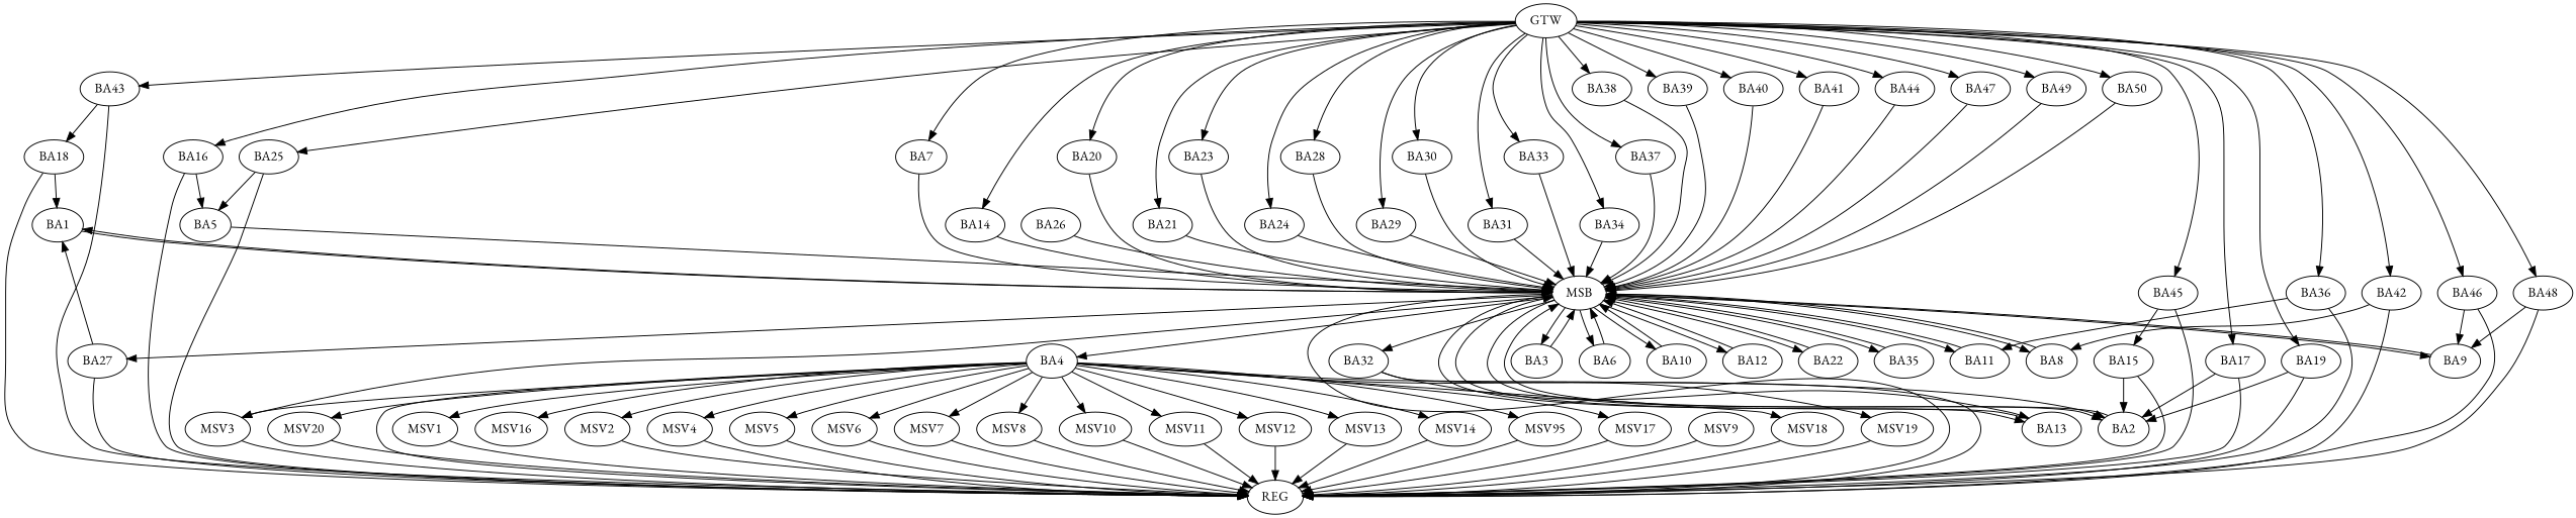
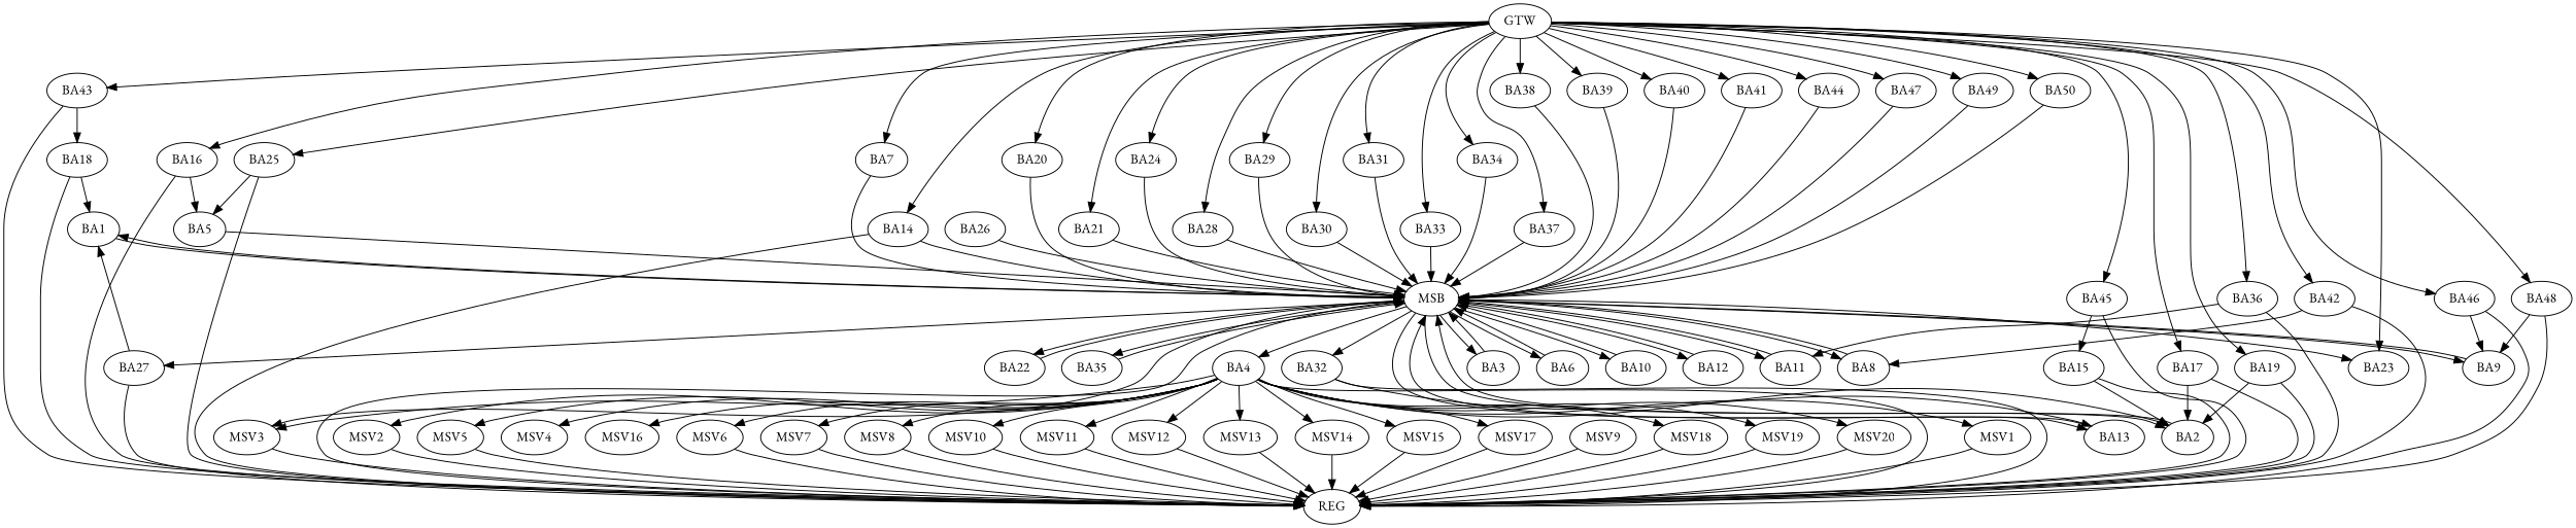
  strict digraph {
    fontname="EB Garamond"
    node [fontname="EB Garamond"]
    edge [fontname="EB Garamond"]
    n1 [label=BA1]
    n2 [label=MSB]
    n3 [label=BA2]
    n4 [label=BA3]
    n5 [label=BA4]
    n6 [label=REG]
    n7 [label=MSV3]
    n8 [label=BA6]
    n9 [label=BA8]
    n10 [label=BA9]
    n11 [label=BA10]
    n12 [label=BA11]
    n13 [label=BA12]
    n14 [label=BA13]
    n15 [label=BA22]
    n16 [label=BA27]
    n17 [label=BA32]
    n18 [label=BA35]
    n19 [label=MSV1]
    n20 [label=MSV2]
    n21 [label=MSV4]
    n22 [label=MSV5]
    n23 [label=MSV6]
    n24 [label=MSV7]
    n25 [label=MSV8]
    n26 [label=MSV10]
    n27 [label=MSV11]
    n28 [label=MSV12]
    n29 [label=MSV13]
    n30 [label=MSV14]
-   n31 [label=MSV95]
+   n31 [label=MSV15]
    n32 [label=MSV16]
    n33 [label=MSV17]
    n34 [label=MSV18]
    n35 [label=MSV19]
    n36 [label=MSV20]
    n37 [label=MSV9]
    n38 [label=BA5]
    n39 [label=BA7]
    n40 [label=BA14]
    n41 [label=BA15]
    n42 [label=BA16]
    n43 [label=BA17]
    n44 [label=BA18]
    n45 [label=BA19]
    n46 [label=BA20]
    n47 [label=BA21]
    n48 [label=BA23]
    n49 [label=BA24]
    n50 [label=BA25]
    n51 [label=BA26]
    n52 [label=BA28]
    n53 [label=BA29]
    n54 [label=BA30]
    n55 [label=BA31]
    n56 [label=BA33]
    n57 [label=BA34]
    n58 [label=BA36]
    n59 [label=BA37]
    n60 [label=BA38]
    n61 [label=BA39]
    n62 [label=BA40]
    n63 [label=BA41]
    n64 [label=BA42]
    n65 [label=BA43]
    n66 [label=BA44]
    n67 [label=BA45]
    n68 [label=BA46]
    n69 [label=BA47]
    n70 [label=BA48]
    n71 [label=BA49]
    n72 [label=BA50]
    n73 [label=GTW]
    n1 -> n2
    n2 -> n1
    n2 -> n3
    n2 -> n4
    n2 -> n5
    n2 -> n6
    n2 -> n7
    n2 -> n8
    n2 -> n9
    n2 -> n10
    n2 -> n11
    n2 -> n12
    n2 -> n13
    n2 -> n14
    n2 -> n15
    n2 -> n16
    n2 -> n17
    n2 -> n18
    n3 -> n2
    n4 -> n2
    n5 -> n3
    n5 -> n6
    n5 -> n7
    n5 -> n19
    n5 -> n20
    n5 -> n21
    n5 -> n22
    n5 -> n23
    n5 -> n24
    n5 -> n25
    n5 -> n26
    n5 -> n27
    n5 -> n28
    n5 -> n29
    n5 -> n30
    n5 -> n31
    n5 -> n32
    n5 -> n33
    n5 -> n34
    n5 -> n35
    n5 -> n36
    n7 -> n6
    n8 -> n2
    n9 -> n2
    n10 -> n2
    n11 -> n2
    n12 -> n2
    n13 -> n2
    n14 -> n2
    n15 -> n2
    n16 -> n1
    n16 -> n6
    n17 -> n6
    n17 -> n14
    n18 -> n2
    n19 -> n6
    n20 -> n6
-   n21 -> n6
+   n40 -> n6
    n22 -> n6
    n23 -> n6
    n24 -> n6
    n25 -> n6
    n26 -> n6
    n27 -> n6
    n28 -> n6
    n29 -> n6
    n30 -> n6
    n31 -> n6
    n33 -> n6
    n34 -> n6
    n35 -> n6
    n36 -> n6
    n37 -> n6
    n38 -> n2
    n39 -> n2
    n40 -> n2
    n41 -> n3
    n41 -> n6
    n42 -> n6
    n42 -> n38
    n43 -> n3
    n43 -> n6
    n44 -> n1
    n44 -> n6
    n45 -> n3
    n45 -> n6
    n46 -> n2
    n47 -> n2
-   n48 -> n2
+   n2 -> n48
    n49 -> n2
    n50 -> n6
    n50 -> n38
    n51 -> n2
    n52 -> n2
    n53 -> n2
    n54 -> n2
    n55 -> n2
    n56 -> n2
    n57 -> n2
    n58 -> n6
    n58 -> n12
    n59 -> n2
    n60 -> n2
    n61 -> n2
    n62 -> n2
    n63 -> n2
    n64 -> n6
    n64 -> n9
    n65 -> n6
    n65 -> n44
    n66 -> n2
    n67 -> n6
    n67 -> n41
    n68 -> n6
    n68 -> n10
    n69 -> n2
    n70 -> n6
    n70 -> n10
    n71 -> n2
    n72 -> n2
    n73 -> n39
    n73 -> n40
    n73 -> n42
    n73 -> n43
    n73 -> n45
    n73 -> n46
    n73 -> n47
    n73 -> n48
    n73 -> n49
    n73 -> n50
    n73 -> n52
    n73 -> n53
    n73 -> n54
    n73 -> n55
    n73 -> n56
    n73 -> n57
    n73 -> n58
    n73 -> n59
    n73 -> n60
    n73 -> n61
    n73 -> n62
    n73 -> n63
    n73 -> n64
    n73 -> n65
    n73 -> n66
    n73 -> n67
    n73 -> n68
    n73 -> n69
    n73 -> n70
    n73 -> n71
    n73 -> n72
  }
